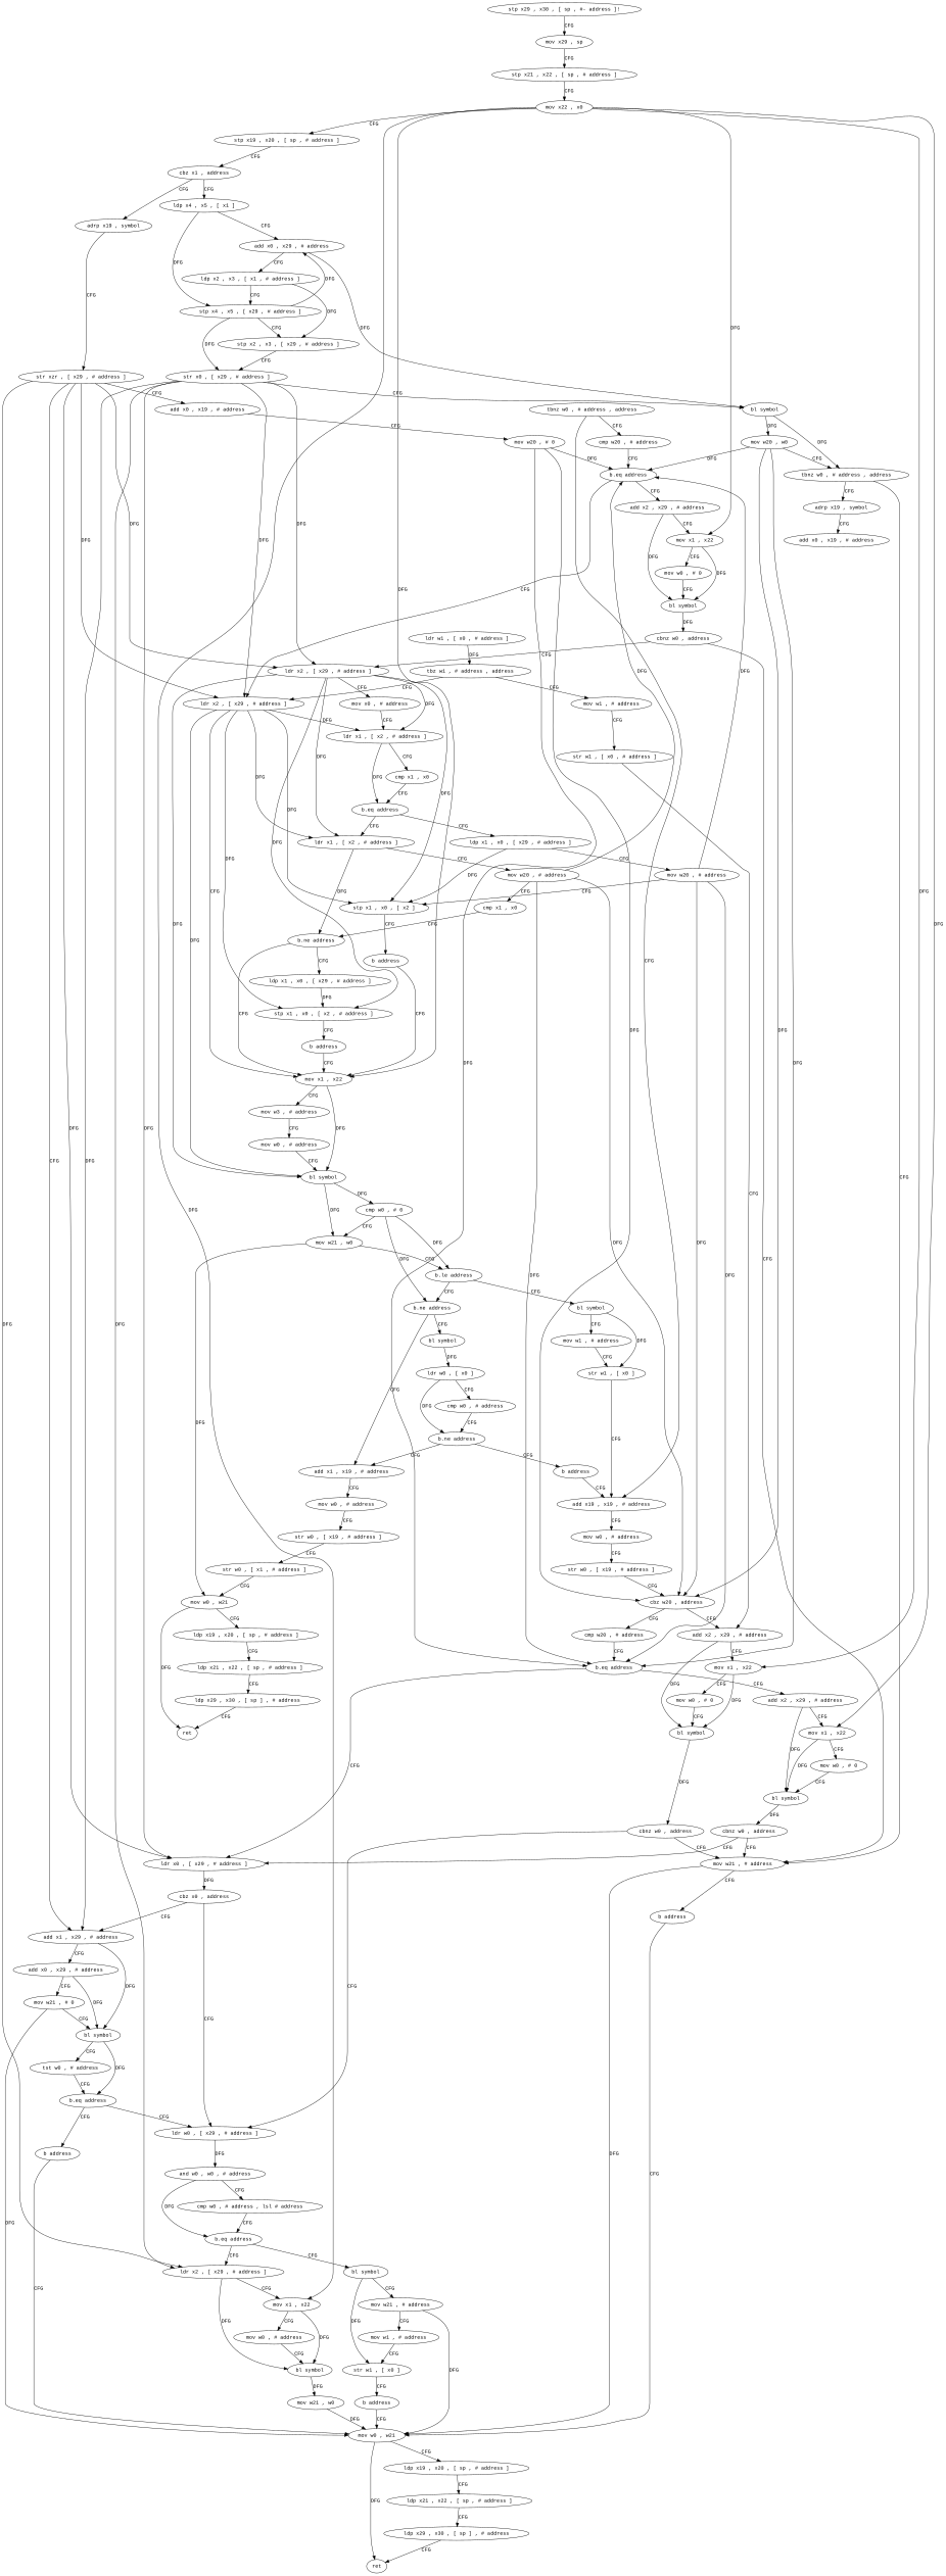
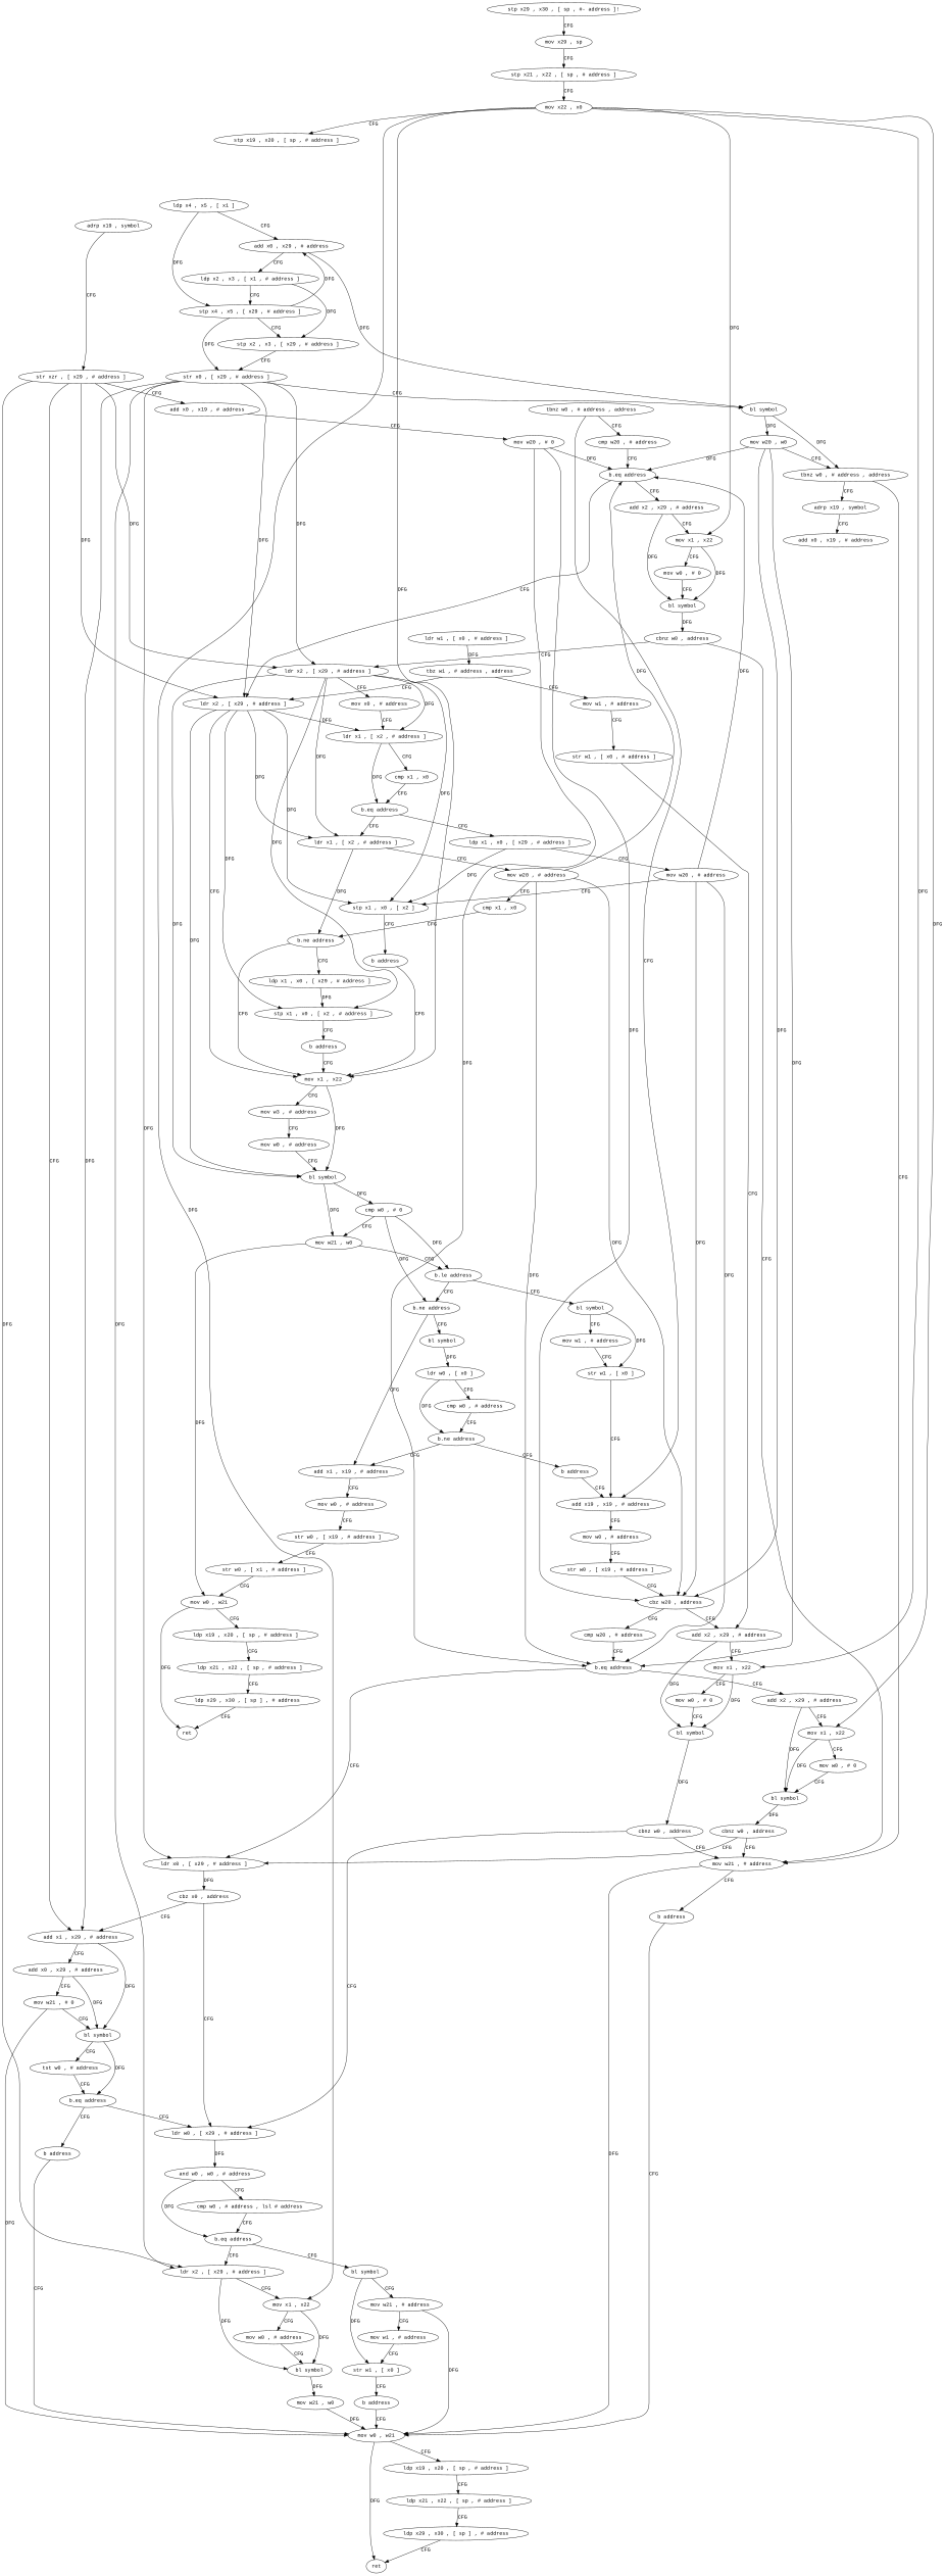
  digraph {
    fontname="Liberation Mono"
    node [fontname="Liberation Mono"]
    edge [fontname="Liberation Mono"]
    n1 [label="stp x29 , x30 , [ sp , #- address ]!"]
    n2 [label="mov x29 , sp"]
    n3 [label="stp x21 , x22 , [ sp , # address ]"]
    n4 [label="mov x22 , x0"]
    n5 [label="stp x19 , x20 , [ sp , # address ]"]
    n6 [label="mov x1 , x22"]
    n7 [label="mov x1 , x22"]
    n8 [label="mov x1 , x22"]
    n9 [label="mov x1 , x22"]
    n10 [label="mov x1 , x22"]
-   n11 [label="cbz x1 , address"]
    n12 [label="bl symbol"]
    n13 [label="mov w3 , # address"]
    n14 [label="bl symbol"]
    n15 [label="mov w0 , # 0"]
    n16 [label="bl symbol"]
    n17 [label="mov w0 , # address"]
    n18 [label="bl symbol"]
    n19 [label="mov w0 , # 0"]
    n20 [label="bl symbol"]
    n21 [label="mov w0 , # 0"]
    n22 [label="adrp x19 , symbol"]
    n23 [label="ldp x4 , x5 , [ x1 ]"]
    n24 [label="str xzr , [ x29 , # address ]"]
    n25 [label="add x0 , x29 , # address"]
    n26 [label="stp x4 , x5 , [ x29 , # address ]"]
    n27 [label="add x0 , x19 , # address"]
    n28 [label="ldr x2 , [ x29 , # address ]"]
    n29 [label="ldr x2 , [ x29 , # address ]"]
    n30 [label="ldr x0 , [ x29 , # address ]"]
    n31 [label="ldr x2 , [ x29 , # address ]"]
    n32 [label="add x1 , x29 , # address"]
    n33 [label="ldp x2 , x3 , [ x1 , # address ]"]
    n34 [label="bl symbol"]
    n35 [label="stp x2 , x3 , [ x29 , # address ]"]
    n36 [label="str x0 , [ x29 , # address ]"]
    n37 [label="mov w20 , # 0"]
    n38 [label="ldr x1 , [ x2 , # address ]"]
    n39 [label="ldr x1 , [ x2 , # address ]"]
    n40 [label="stp x1 , x0 , [ x2 ]"]
    n41 [label="stp x1 , x0 , [ x2 , # address ]"]
    n42 [label="cbz x0 , address"]
    n43 [label="mov x0 , # address"]
    n44 [label="add x0 , x29 , # address"]
    n45 [label="bl symbol"]
    n46 [label="cbz w20 , address"]
    n47 [label="b.eq address"]
    n48 [label="b.eq address"]
    n49 [label="ldr w1 , [ x0 , # address ]"]
    n50 [label="tbz w1 , # address , address"]
    n51 [label="add x2 , x29 , # address"]
    n52 [label="cmp w20 , # address"]
    n53 [label="add x2 , x29 , # address"]
    n54 [label="add x2 , x29 , # address"]
    n55 [label="mov w1 , # address"]
    n56 [label="str w1 , [ x0 , # address ]"]
    n57 [label="cmp x1 , x0"]
    n58 [label="b.eq address"]
    n59 [label="mov w20 , # address"]
    n60 [label="b.ne address"]
    n61 [label="b address"]
    n62 [label="cmp w0 , # 0"]
    n63 [label="mov w21 , w0"]
    n64 [label="b address"]
    n65 [label="mov w20 , w0"]
    n66 [label="tbnz w0 , # address , address"]
    n67 [label="mov w21 , # address"]
    n68 [label="adrp x19 , symbol"]
    n69 [label="b address"]
    n70 [label="mov w0 , w21"]
    n71 [label="add x0 , x19 , # address"]
    n72 [label="ldp x19 , x20 , [ sp , # address ]"]
    n73 [label=ret]
    n74 [label="mov w0 , # address"]
    n75 [label="cbnz w0 , address"]
    n76 [label="ldp x21 , x22 , [ sp , # address ]"]
    n77 [label="tbnz w0 , # address , address"]
    n78 [label="add x19 , x19 , # address"]
    n79 [label="cmp w20 , # address"]
    n80 [label="mov w0 , # address"]
    n81 [label="str w0 , [ x19 , # address ]"]
    n82 [label="b.ne address"]
    n83 [label="bl symbol"]
    n84 [label="add x1 , x19 , # address"]
    n85 [label="ldr w0 , [ x0 ]"]
    n86 [label="mov w0 , # address"]
    n87 [label="cmp w0 , # address"]
    n88 [label="b.ne address"]
    n89 [label="str w0 , [ x19 , # address ]"]
    n90 [label="bl symbol"]
    n91 [label="mov w1 , # address"]
    n92 [label="str w1 , [ x0 ]"]
    n93 [label="ldr w0 , [ x29 , # address ]"]
    n94 [label="and w0 , w0 , # address"]
    n95 [label="cmp w0 , # address , lsl # address"]
    n96 [label="b.eq address"]
    n97 [label="bl symbol"]
    n98 [label="mov w21 , # address"]
    n99 [label="str w1 , [ x0 ]"]
    n100 [label="mov w1 , # address"]
    n101 [label="b address"]
    n102 [label="mov w21 , w0"]
    n103 [label="ldp x29 , x30 , [ sp ] , # address"]
    n104 [label="cbnz w0 , address"]
    n105 [label="b address"]
    n106 [label="str w0 , [ x1 , # address ]"]
    n107 [label="mov w0 , w21"]
    n108 [label="ldp x19 , x20 , [ sp , # address ]"]
    n109 [label=ret]
    n110 [label="ldp x21 , x22 , [ sp , # address ]"]
    n111 [label="ldp x29 , x30 , [ sp ] , # address"]
    n112 [label="cbnz w0 , address"]
    n113 [label="mov w21 , # 0"]
    n114 [label="tst w0 , # address"]
    n115 [label="b.eq address"]
    n116 [label="ldp x1 , x0 , [ x29 , # address ]"]
    n117 [label="mov w20 , # address"]
    n118 [label="cmp x1 , x0"]
    n119 [label="ldp x1 , x0 , [ x29 , # address ]"]
    n120 [label="b address"]
    n121 [label="b.le address"]
    n1 -> n2 [label=CFG]
    n2 -> n3 [label=CFG]
    n3 -> n4 [label=CFG]
    n4 -> n5 [label=CFG]
    n4 -> n6 [label=DFG]
    n4 -> n7 [label=DFG]
    n4 -> n8 [label=DFG]
    n4 -> n9 [label=DFG]
    n4 -> n10 [label=DFG]
-   n5 -> n11 [label=CFG]
    n6 -> n12 [label=DFG]
    n6 -> n13 [label=CFG]
    n7 -> n14 [label=DFG]
    n7 -> n15 [label=CFG]
    n8 -> n16 [label=DFG]
    n8 -> n17 [label=CFG]
    n9 -> n18 [label=DFG]
    n9 -> n19 [label=CFG]
    n10 -> n20 [label=DFG]
    n10 -> n21 [label=CFG]
-   n11 -> n22 [label=CFG]
-   n11 -> n23 [label=CFG]
    n12 -> n62 [label=DFG]
    n12 -> n63 [label=DFG]
    n13 -> n74 [label=CFG]
    n14 -> n75 [label=DFG]
    n15 -> n14 [label=CFG]
    n16 -> n102 [label=DFG]
    n17 -> n16 [label=CFG]
    n18 -> n104 [label=DFG]
    n19 -> n18 [label=CFG]
    n20 -> n112 [label=DFG]
    n21 -> n20 [label=CFG]
    n22 -> n24 [label=CFG]
    n23 -> n25 [label=CFG]
    n23 -> n26 [label=DFG]
    n24 -> n27 [label=CFG]
    n24 -> n28 [label=DFG]
    n24 -> n29 [label=DFG]
-   n24 -> n30 [label=DFG]
    n24 -> n31 [label=DFG]
    n24 -> n32 [label=CFG]
    n25 -> n33 [label=CFG]
    n25 -> n34 [label=DFG]
    n26 -> n25 [label=DFG]
    n26 -> n35 [label=CFG]
    n26 -> n36 [label=DFG]
    n27 -> n37 [label=CFG]
    n28 -> n6 [label=CFG]
    n28 -> n12 [label=DFG]
    n28 -> n38 [label=DFG]
    n28 -> n39 [label=DFG]
    n28 -> n40 [label=DFG]
    n28 -> n41 [label=DFG]
    n29 -> n8 [label=CFG]
    n29 -> n16 [label=DFG]
    n30 -> n42 [label=DFG]
    n31 -> n12 [label=DFG]
    n31 -> n38 [label=DFG]
    n31 -> n39 [label=DFG]
    n31 -> n40 [label=DFG]
    n31 -> n41 [label=DFG]
    n31 -> n43 [label=CFG]
    n32 -> n44 [label=CFG]
    n32 -> n45 [label=DFG]
    n33 -> n26 [label=CFG]
    n33 -> n35 [label=DFG]
    n34 -> n65 [label=DFG]
    n34 -> n66 [label=DFG]
    n35 -> n36 [label=CFG]
    n36 -> n28 [label=DFG]
    n36 -> n29 [label=DFG]
    n36 -> n30 [label=DFG]
    n36 -> n31 [label=DFG]
    n36 -> n32 [label=DFG]
    n36 -> n34 [label=CFG]
    n37 -> n46 [label=DFG]
    n37 -> n47 [label=DFG]
    n37 -> n48 [label=DFG]
    n38 -> n57 [label=CFG]
    n38 -> n58 [label=DFG]
    n39 -> n59 [label=CFG]
    n39 -> n60 [label=DFG]
    n40 -> n61 [label=CFG]
    n41 -> n64 [label=CFG]
    n42 -> n32 [label=CFG]
    n42 -> n93 [label=CFG]
    n43 -> n38 [label=CFG]
    n44 -> n45 [label=DFG]
    n44 -> n113 [label=CFG]
    n45 -> n114 [label=CFG]
    n45 -> n115 [label=DFG]
    n46 -> n51 [label=CFG]
    n46 -> n52 [label=CFG]
    n47 -> n28 [label=CFG]
    n47 -> n53 [label=CFG]
    n48 -> n30 [label=CFG]
    n48 -> n54 [label=CFG]
    n49 -> n50 [label=DFG]
    n50 -> n28 [label=CFG]
    n50 -> n55 [label=CFG]
    n51 -> n7 [label=CFG]
    n51 -> n14 [label=DFG]
    n52 -> n48 [label=CFG]
    n53 -> n9 [label=CFG]
    n53 -> n18 [label=DFG]
    n54 -> n10 [label=CFG]
    n54 -> n20 [label=DFG]
    n55 -> n56 [label=CFG]
    n56 -> n51 [label=CFG]
    n57 -> n58 [label=CFG]
    n58 -> n39 [label=CFG]
    n58 -> n116 [label=CFG]
    n59 -> n46 [label=DFG]
    n59 -> n47 [label=DFG]
    n59 -> n48 [label=DFG]
    n59 -> n118 [label=CFG]
    n60 -> n6 [label=CFG]
    n60 -> n119 [label=CFG]
    n61 -> n6 [label=CFG]
    n62 -> n63 [label=CFG]
    n62 -> n82 [label=DFG]
    n62 -> n121 [label=DFG]
    n63 -> n107 [label=DFG]
    n63 -> n121 [label=CFG]
    n64 -> n6 [label=CFG]
    n65 -> n46 [label=DFG]
    n65 -> n47 [label=DFG]
    n65 -> n48 [label=DFG]
    n65 -> n66 [label=CFG]
    n66 -> n67 [label=CFG]
    n66 -> n68 [label=CFG]
    n67 -> n69 [label=CFG]
    n67 -> n70 [label=DFG]
    n68 -> n71 [label=CFG]
    n69 -> n70 [label=CFG]
    n70 -> n72 [label=CFG]
    n70 -> n73 [label=DFG]
    n72 -> n76 [label=CFG]
    n74 -> n12 [label=CFG]
    n75 -> n67 [label=CFG]
    n75 -> n93 [label=CFG]
    n76 -> n103 [label=CFG]
    n77 -> n78 [label=CFG]
    n77 -> n79 [label=CFG]
    n78 -> n80 [label=CFG]
    n79 -> n47 [label=CFG]
    n80 -> n81 [label=CFG]
    n81 -> n46 [label=CFG]
    n82 -> n83 [label=CFG]
    n82 -> n84 [label=CFG]
    n83 -> n85 [label=DFG]
    n84 -> n86 [label=CFG]
    n85 -> n87 [label=CFG]
    n85 -> n88 [label=DFG]
    n86 -> n89 [label=CFG]
    n87 -> n88 [label=CFG]
    n88 -> n84 [label=CFG]
    n88 -> n105 [label=CFG]
    n89 -> n106 [label=CFG]
    n90 -> n91 [label=CFG]
    n90 -> n92 [label=DFG]
    n91 -> n92 [label=CFG]
    n92 -> n78 [label=CFG]
    n93 -> n94 [label=DFG]
    n94 -> n95 [label=CFG]
    n94 -> n96 [label=DFG]
    n95 -> n96 [label=CFG]
    n96 -> n29 [label=CFG]
    n96 -> n97 [label=CFG]
    n97 -> n98 [label=CFG]
    n97 -> n99 [label=DFG]
    n98 -> n70 [label=DFG]
    n98 -> n100 [label=CFG]
    n99 -> n101 [label=CFG]
    n100 -> n99 [label=CFG]
    n101 -> n70 [label=CFG]
    n102 -> n70 [label=DFG]
    n103 -> n73 [label=CFG]
    n104 -> n31 [label=CFG]
    n104 -> n67 [label=CFG]
    n105 -> n78 [label=CFG]
    n106 -> n107 [label=CFG]
    n107 -> n108 [label=CFG]
    n107 -> n109 [label=DFG]
    n108 -> n110 [label=CFG]
    n110 -> n111 [label=CFG]
    n111 -> n109 [label=CFG]
    n112 -> n30 [label=CFG]
    n112 -> n67 [label=CFG]
    n113 -> n45 [label=CFG]
    n113 -> n70 [label=DFG]
    n114 -> n115 [label=CFG]
    n115 -> n93 [label=CFG]
    n115 -> n120 [label=CFG]
    n116 -> n40 [label=DFG]
    n116 -> n117 [label=CFG]
    n117 -> n40 [label=CFG]
    n117 -> n46 [label=DFG]
    n117 -> n47 [label=DFG]
    n117 -> n48 [label=DFG]
    n118 -> n60 [label=CFG]
    n119 -> n41 [label=DFG]
    n120 -> n70 [label=CFG]
    n121 -> n82 [label=CFG]
    n121 -> n90 [label=CFG]
  }
